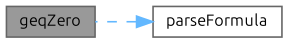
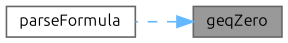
  digraph {
    rankdir=RL
    fontname=Ubuntu
    node [fontname=Ubuntu fontsize=10 shape=box style=filled]
    n1 [color=gray40 fillcolor=grey60 fontcolor=black height=0.2 label=geqZero width=0.4]
    n2 [color=grey40 fillcolor=white height=0.2 label=parseFormula width=0.4]
-   n2 -> n1 [color=steelblue1 dir=back fontname=Ubuntu fontsize=10 labelfontname=Helvetica labelfontsize=10 style=dashed]
+   n1 -> n2 [color=steelblue1 dir=back fontname=Ubuntu fontsize=10 labelfontname=Helvetica labelfontsize=10 style=dashed]
  }
